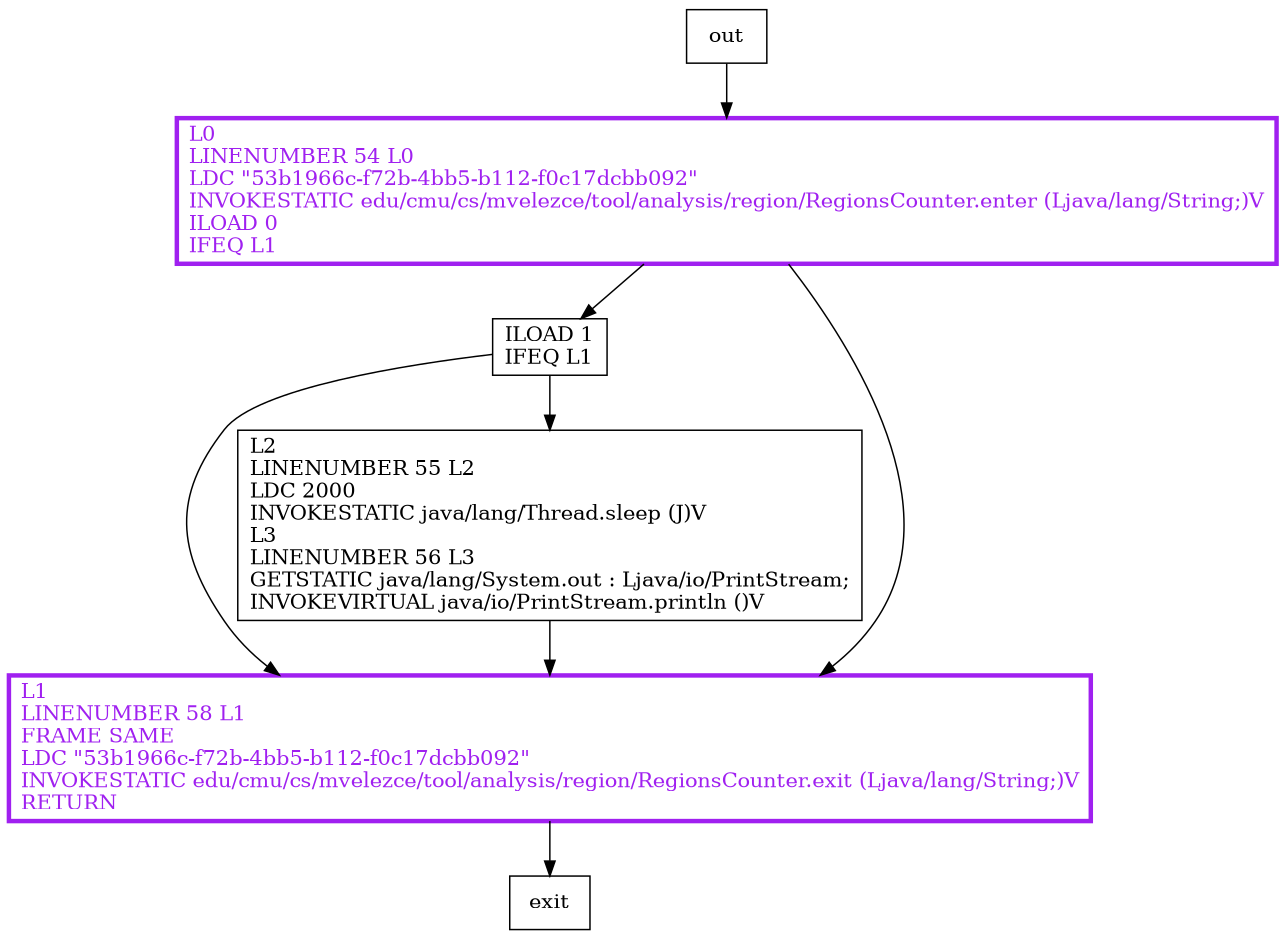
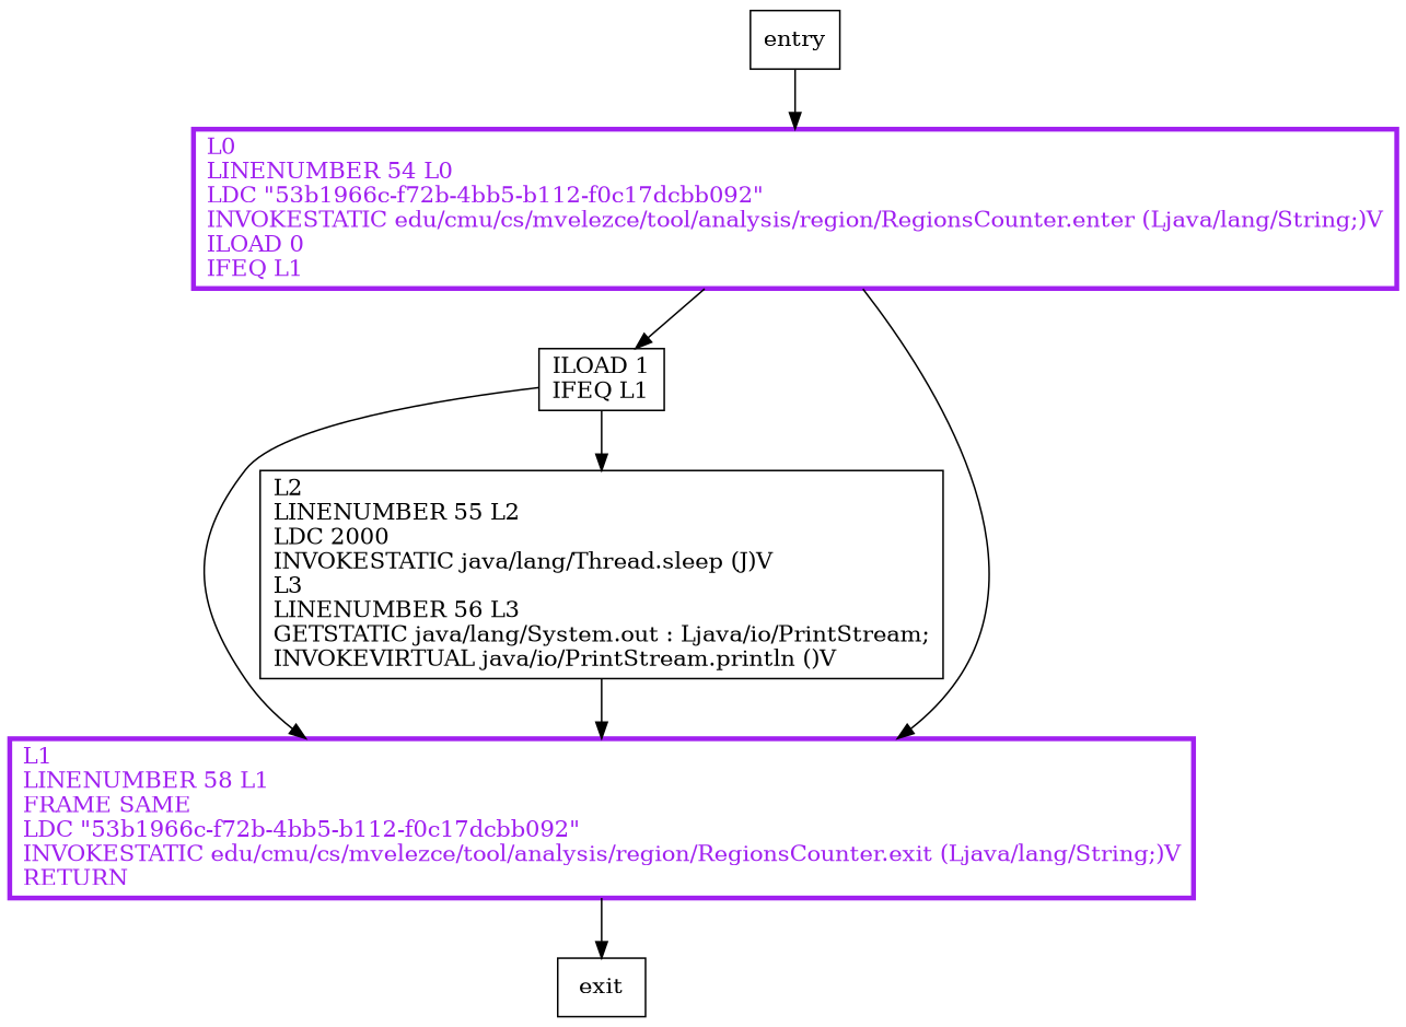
  digraph {
    node [shape=record]
    n1 [color=purple fontcolor=purple label="L0\lLINENUMBER 54 L0\lLDC \"53b1966c-f72b-4bb5-b112-f0c17dcbb092\"\lINVOKESTATIC edu/cmu/cs/mvelezce/tool/analysis/region/RegionsCounter.enter (Ljava/lang/String;)V\lILOAD 0\lIFEQ L1\l" penwidth=3]
    n2 [label="ILOAD 1\lIFEQ L1\l"]
    n3 [color=purple fontcolor=purple label="L1\lLINENUMBER 58 L1\lFRAME SAME\lLDC \"53b1966c-f72b-4bb5-b112-f0c17dcbb092\"\lINVOKESTATIC edu/cmu/cs/mvelezce/tool/analysis/region/RegionsCounter.exit (Ljava/lang/String;)V\lRETURN\l" penwidth=3]
    n4 [label="L2\lLINENUMBER 55 L2\lLDC 2000\lINVOKESTATIC java/lang/Thread.sleep (J)V\lL3\lLINENUMBER 56 L3\lGETSTATIC java/lang/System.out : Ljava/io/PrintStream;\lINVOKEVIRTUAL java/io/PrintStream.println ()V\l"]
    exit
-   entry [label=out]
+   entry
    n1 -> n2
    n1 -> n3
    n2 -> n3
    n2 -> n4
    n3 -> exit
    n4 -> n3
    entry -> n1
  }
